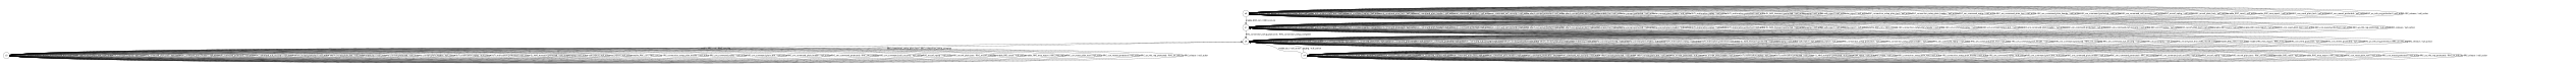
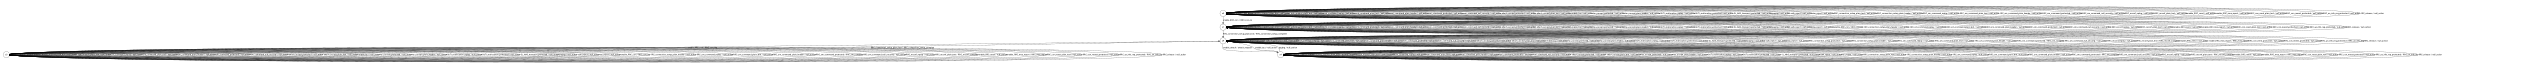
  digraph {
    fontname=Roboto
    node [fontname=Roboto shape=circle]
    edge [fontname=Roboto]
    n1 [label=s0]
    n2 [label=s1]
    n3 [label=s9]
    n4 [label=s3]
    n5 [label=s4]
    n1 -> n1 [label="enable_attach / null_action"]
    n1 -> n1 [label="identity_request_plain_text / null_action"]
    n1 -> n1 [label="auth_request_plain_text / null_action"]
    n1 -> n1 [label="sm_command_replay / null_action"]
    n1 -> n1 [label="sm_command_plain_text / null_action"]
    n1 -> n1 [label="sm_command_plain_header / null_action"]
    n1 -> n1 [label="sm_command_protected / null_action"]
    n1 -> n1 [label="sm_command_null_security / null_action"]
    n1 -> n1 [label="attach_accept_protected / null_action"]
    n1 -> n1 [label="attach_accept_plain_text / null_action"]
    n1 -> n1 [label="enable_tau / null_action"]
    n1 -> n1 [label="tau_accept_protected / null_action"]
    n1 -> n1 [label="tau_accept_plain_header / null_action"]
    n1 -> n1 [label="GUTI_reallocation_replay / null_action"]
    n1 -> n1 [label="GUTI_reallocation_protected / null_action"]
    n1 -> n1 [label="DL_NAS_transport_protected / null_action"]
    n1 -> n1 [label="paging / null_action"]
    n1 -> n1 [label="auth_reject / null_action"]
    n1 -> n1 [label="tau_reject / null_action"]
    n1 -> n1 [label="RRC_connection_setup_plain_text / null_action"]
    n1 -> n1 [label="RRC_connection_setup_plain_header / null_action"]
    n1 -> n1 [label="RRC_sm_command_replay / null_action"]
    n1 -> n1 [label="RRC_sm_command_plain_text / null_action"]
    n1 -> n1 [label="RRC_sm_command_plain_header / null_action"]
    n1 -> n1 [label="RRC_sm_command_protected / null_action"]
    n1 -> n1 [label="RRC_sm_command_null_security / null_action"]
    n1 -> n1 [label="RRC_reconf_replay / null_action"]
    n1 -> n1 [label="RRC_reconf_plain_text / null_action"]
    n1 -> n1 [label="enable_RRC_reest / null_action"]
    n1 -> n1 [label="enable_RRC_mea_report / null_action"]
    n1 -> n1 [label="RRC_con_reest_plain_text / null_action"]
    n1 -> n1 [label="RRC_con_reeest_protected / null_action"]
    n1 -> n1 [label="RRC_ue_info_req_protected / null_action"]
    n1 -> n1 [label="RRC_release / null_action"]
    n1 -> n2 [label="enable_RRC_con / RRC_con_req"]
    n2 -> n2 [label="enable_attach / null_action"]
    n2 -> n2 [label="identity_request_plain_text / null_action"]
    n2 -> n2 [label="auth_request_plain_text / null_action"]
    n2 -> n2 [label="sm_command_replay / null_action"]
    n2 -> n2 [label="sm_command_plain_text / null_action"]
    n2 -> n2 [label="sm_command_plain_header / null_action"]
    n2 -> n2 [label="sm_command_protected / null_action"]
    n2 -> n2 [label="sm_command_null_security / null_action"]
    n2 -> n2 [label="attach_accept_protected / null_action"]
    n2 -> n2 [label="attach_accept_plain_text / null_action"]
    n2 -> n2 [label="enable_tau / null_action"]
    n2 -> n2 [label="tau_accept_protected / null_action"]
    n2 -> n2 [label="tau_accept_plain_header / null_action"]
    n2 -> n2 [label="GUTI_reallocation_replay / null_action"]
    n2 -> n2 [label="GUTI_reallocation_protected / null_action"]
    n2 -> n2 [label="DL_NAS_transport_protected / null_action"]
    n2 -> n2 [label="paging / null_action"]
    n2 -> n2 [label="auth_reject / null_action"]
    n2 -> n2 [label="tau_reject / null_action"]
    n2 -> n2 [label="enable_RRC_con / RRC_con_req"]
    n2 -> n2 [label="RRC_connection_setup_plain_header / null_action"]
    n2 -> n2 [label="RRC_sm_command_replay / null_action"]
    n2 -> n2 [label="RRC_sm_command_plain_text / null_action"]
    n2 -> n2 [label="RRC_sm_command_plain_header / null_action"]
    n2 -> n2 [label="RRC_sm_command_protected / null_action"]
    n2 -> n2 [label="RRC_sm_command_null_security / null_action"]
    n2 -> n2 [label="RRC_reconf_replay / null_action"]
    n2 -> n2 [label="RRC_reconf_plain_text / null_action"]
    n2 -> n2 [label="enable_RRC_reest / null_action"]
    n2 -> n2 [label="enable_RRC_mea_report / null_action"]
    n2 -> n2 [label="RRC_con_reest_plain_text / null_action"]
    n2 -> n2 [label="RRC_con_reeest_protected / null_action"]
    n2 -> n2 [label="RRC_ue_info_req_protected / null_action"]
    n2 -> n2 [label="RRC_release / null_action"]
    n2 -> n3 [label="RRC_connection_setup_plain_text / RRC_connection_setup_complete"]
    n3 -> n3 [label="identity_request_plain_text / null_action"]
    n3 -> n3 [label="auth_request_plain_text / null_action"]
    n3 -> n3 [label="sm_command_replay / null_action"]
    n3 -> n3 [label="sm_command_plain_text / null_action"]
    n3 -> n3 [label="sm_command_plain_header / null_action"]
    n3 -> n3 [label="sm_command_protected / null_action"]
    n3 -> n3 [label="sm_command_null_security / null_action"]
    n3 -> n3 [label="attach_accept_protected / null_action"]
    n3 -> n3 [label="attach_accept_plain_text / null_action"]
    n3 -> n3 [label="enable_tau / null_action"]
    n3 -> n3 [label="tau_accept_protected / null_action"]
    n3 -> n3 [label="tau_accept_plain_header / null_action"]
    n3 -> n3 [label="GUTI_reallocation_replay / null_action"]
    n3 -> n3 [label="GUTI_reallocation_protected / null_action"]
    n3 -> n3 [label="DL_NAS_transport_protected / null_action"]
    n3 -> n3 [label="paging / null_action"]
    n3 -> n3 [label="auth_reject / null_action"]
    n3 -> n3 [label="tau_reject / null_action"]
    n3 -> n3 [label="RRC_connection_setup_plain_text / null_action"]
    n3 -> n3 [label="RRC_connection_setup_plain_header / null_action"]
    n3 -> n3 [label="RRC_sm_command_replay / null_action"]
    n3 -> n3 [label="RRC_sm_command_plain_text / null_action"]
    n3 -> n3 [label="RRC_sm_command_plain_header / null_action"]
    n3 -> n3 [label="RRC_sm_command_protected / RRC_sm_complete"]
    n3 -> n3 [label="RRC_sm_command_null_security / null_action"]
    n3 -> n3 [label="RRC_reconf_replay / null_action"]
    n3 -> n3 [label="RRC_reconf_plain_text / RRC_reconf_complete"]
    n3 -> n3 [label="enable_RRC_reest / null_action"]
    n3 -> n3 [label="enable_RRC_mea_report / RRC_mea_report"]
    n3 -> n3 [label="RRC_con_reest_plain_text / null_action"]
    n3 -> n3 [label="RRC_con_reeest_protected / null_action"]
    n3 -> n3 [label="RRC_ue_info_req_protected / RRC_ue_info_req"]
    n3 -> n3 [label="RRC_release / null_action"]
    n3 -> n4 [label="enable_RRC_con / RRC_con_req"]
+   n3 -> n5 [label="enable_attach / attach_request"]
    n4 -> n3 [label="RRC_connection_setup_plain_text / RRC_connection_setup_complete"]
    n4 -> n4 [label="enable_attach / attach_request"]
    n4 -> n4 [label="identity_request_plain_text / null_action"]
    n4 -> n4 [label="auth_request_plain_text / null_action"]
    n4 -> n4 [label="sm_command_replay / null_action"]
    n4 -> n4 [label="sm_command_plain_text / null_action"]
    n4 -> n4 [label="sm_command_plain_header / null_action"]
    n4 -> n4 [label="sm_command_protected / null_action"]
    n4 -> n4 [label="sm_command_null_security / null_action"]
    n4 -> n4 [label="attach_accept_protected / null_action"]
    n4 -> n4 [label="attach_accept_plain_text / null_action"]
    n4 -> n4 [label="enable_tau / null_action"]
    n4 -> n4 [label="tau_accept_protected / null_action"]
    n4 -> n4 [label="tau_accept_plain_header / null_action"]
    n4 -> n4 [label="GUTI_reallocation_replay / null_action"]
    n4 -> n4 [label="GUTI_reallocation_protected / null_action"]
    n4 -> n4 [label="DL_NAS_transport_protected / null_action"]
    n4 -> n4 [label="paging / null_action"]
    n4 -> n4 [label="auth_reject / null_action"]
    n4 -> n4 [label="tau_reject / null_action"]
    n4 -> n4 [label="enable_RRC_con / RRC_con_req"]
    n4 -> n4 [label="RRC_connection_setup_plain_header / null_action"]
    n4 -> n4 [label="RRC_sm_command_replay / null_action"]
    n4 -> n4 [label="RRC_sm_command_plain_text / null_action"]
    n4 -> n4 [label="RRC_sm_command_plain_header / null_action"]
    n4 -> n4 [label="RRC_sm_command_protected / RRC_sm_complete"]
    n4 -> n4 [label="RRC_sm_command_null_security / null_action"]
    n4 -> n4 [label="RRC_reconf_replay / null_action"]
    n4 -> n4 [label="RRC_reconf_plain_text / RRC_reconf_complete"]
    n4 -> n4 [label="enable_RRC_reest / null_action"]
    n4 -> n4 [label="enable_RRC_mea_report / RRC_mea_report"]
    n4 -> n4 [label="RRC_con_reest_plain_text / null_action"]
    n4 -> n4 [label="RRC_con_reeest_protected / null_action"]
    n4 -> n4 [label="RRC_ue_info_req_protected / RRC_ue_info_req"]
    n4 -> n4 [label="RRC_release / null_action"]
    n5 -> n3 [label="enable_tau / null_action"]
    n5 -> n3 [label="paging / null_action"]
    n5 -> n5 [label="enable_attach / attach_request"]
    n5 -> n5 [label="identity_request_plain_text / identity_response"]
    n5 -> n5 [label="auth_request_plain_text / auth_response"]
    n5 -> n5 [label="sm_command_replay / null_action"]
    n5 -> n5 [label="sm_command_plain_text / null_action"]
    n5 -> n5 [label="sm_command_plain_header / null_action"]
    n5 -> n5 [label="sm_command_protected / sm_reject"]
    n5 -> n5 [label="sm_command_null_security / null_action"]
    n5 -> n5 [label="attach_accept_protected / null_action"]
    n5 -> n5 [label="attach_accept_plain_text / null_action"]
    n5 -> n5 [label="tau_accept_protected / null_action"]
    n5 -> n5 [label="tau_accept_plain_header / null_action"]
    n5 -> n5 [label="GUTI_reallocation_replay / null_action"]
    n5 -> n5 [label="GUTI_reallocation_protected / null_action"]
    n5 -> n5 [label="DL_NAS_transport_protected / null_action"]
    n5 -> n5 [label="auth_reject / null_action"]
    n5 -> n5 [label="tau_reject / null_action"]
    n5 -> n5 [label="RRC_connection_setup_plain_text / null_action"]
    n5 -> n5 [label="RRC_connection_setup_plain_header / null_action"]
    n5 -> n5 [label="RRC_sm_command_replay / null_action"]
    n5 -> n5 [label="RRC_sm_command_plain_text / null_action"]
    n5 -> n5 [label="RRC_sm_command_plain_header / null_action"]
    n5 -> n5 [label="RRC_sm_command_protected / RRC_sm_complete"]
    n5 -> n5 [label="RRC_sm_command_null_security / null_action"]
    n5 -> n5 [label="RRC_reconf_replay / null_action"]
    n5 -> n5 [label="RRC_reconf_plain_text / RRC_reconf_complete"]
    n5 -> n5 [label="enable_RRC_reest / null_action"]
    n5 -> n5 [label="enable_RRC_mea_report / RRC_mea_report"]
    n5 -> n5 [label="RRC_con_reest_plain_text / null_action"]
    n5 -> n5 [label="RRC_con_reeest_protected / null_action"]
    n5 -> n5 [label="RRC_ue_info_req_protected / RRC_ue_info_req"]
    n5 -> n5 [label="RRC_release / null_action"]
  }
